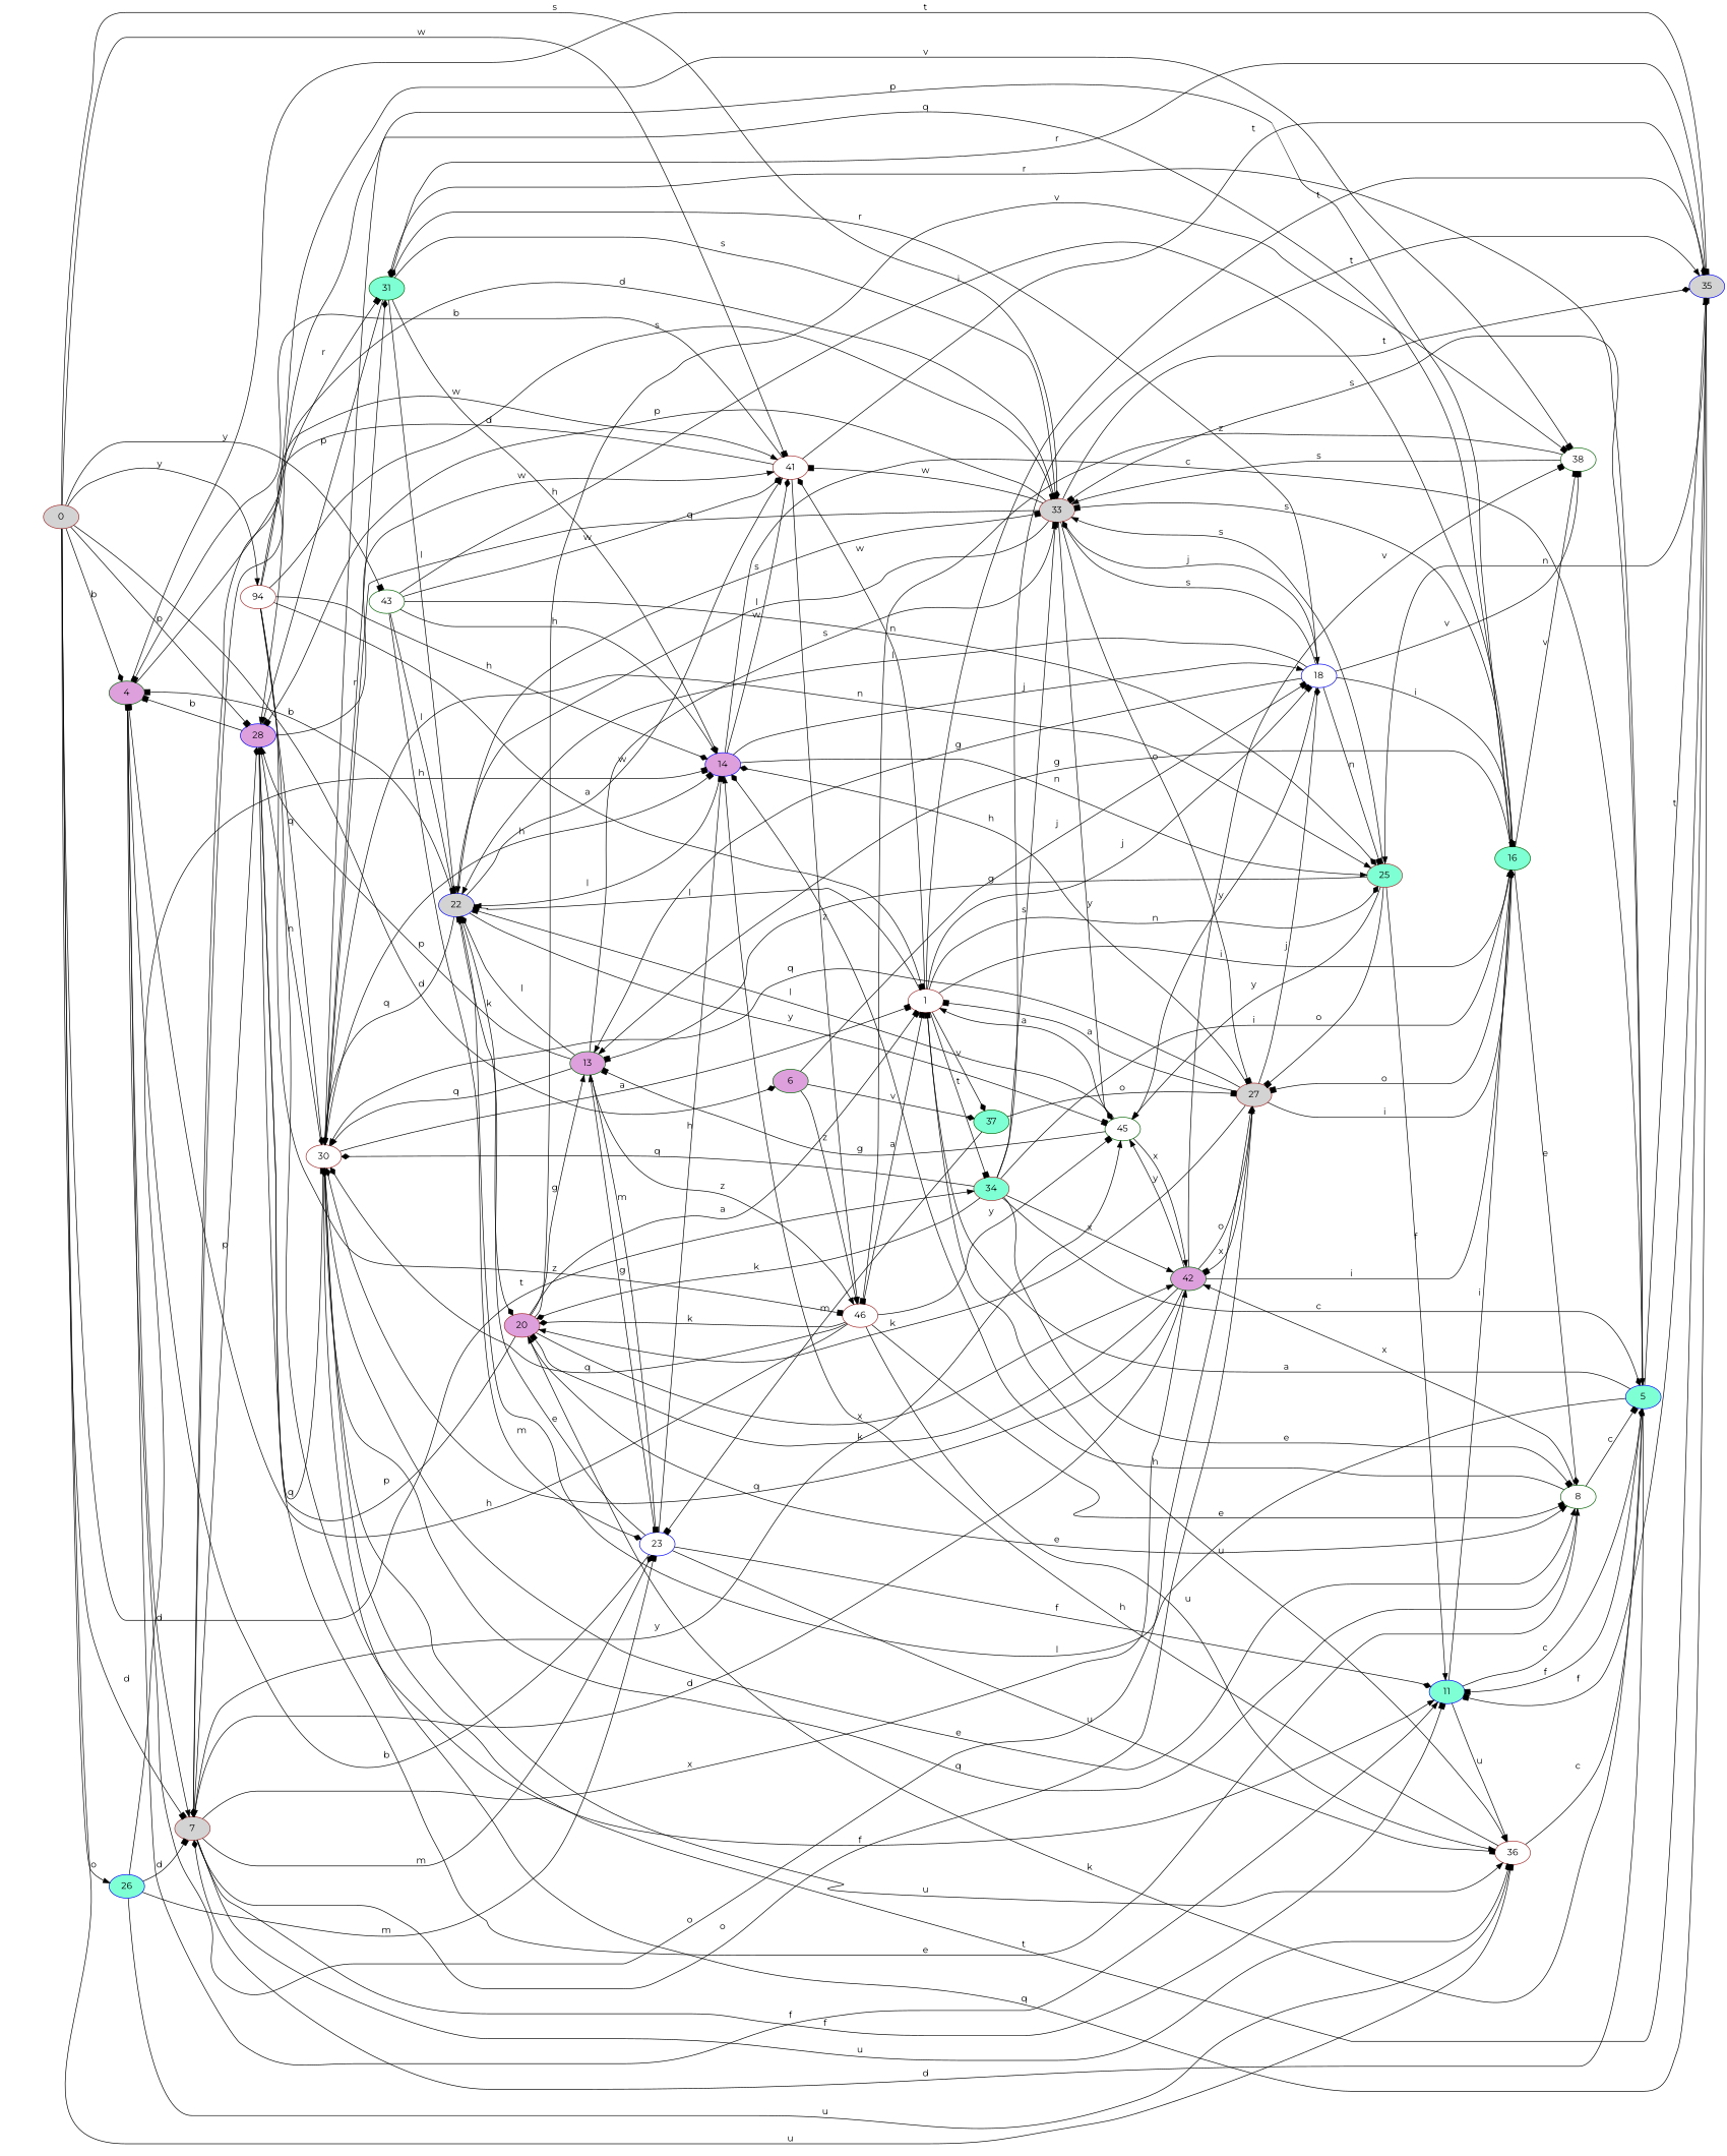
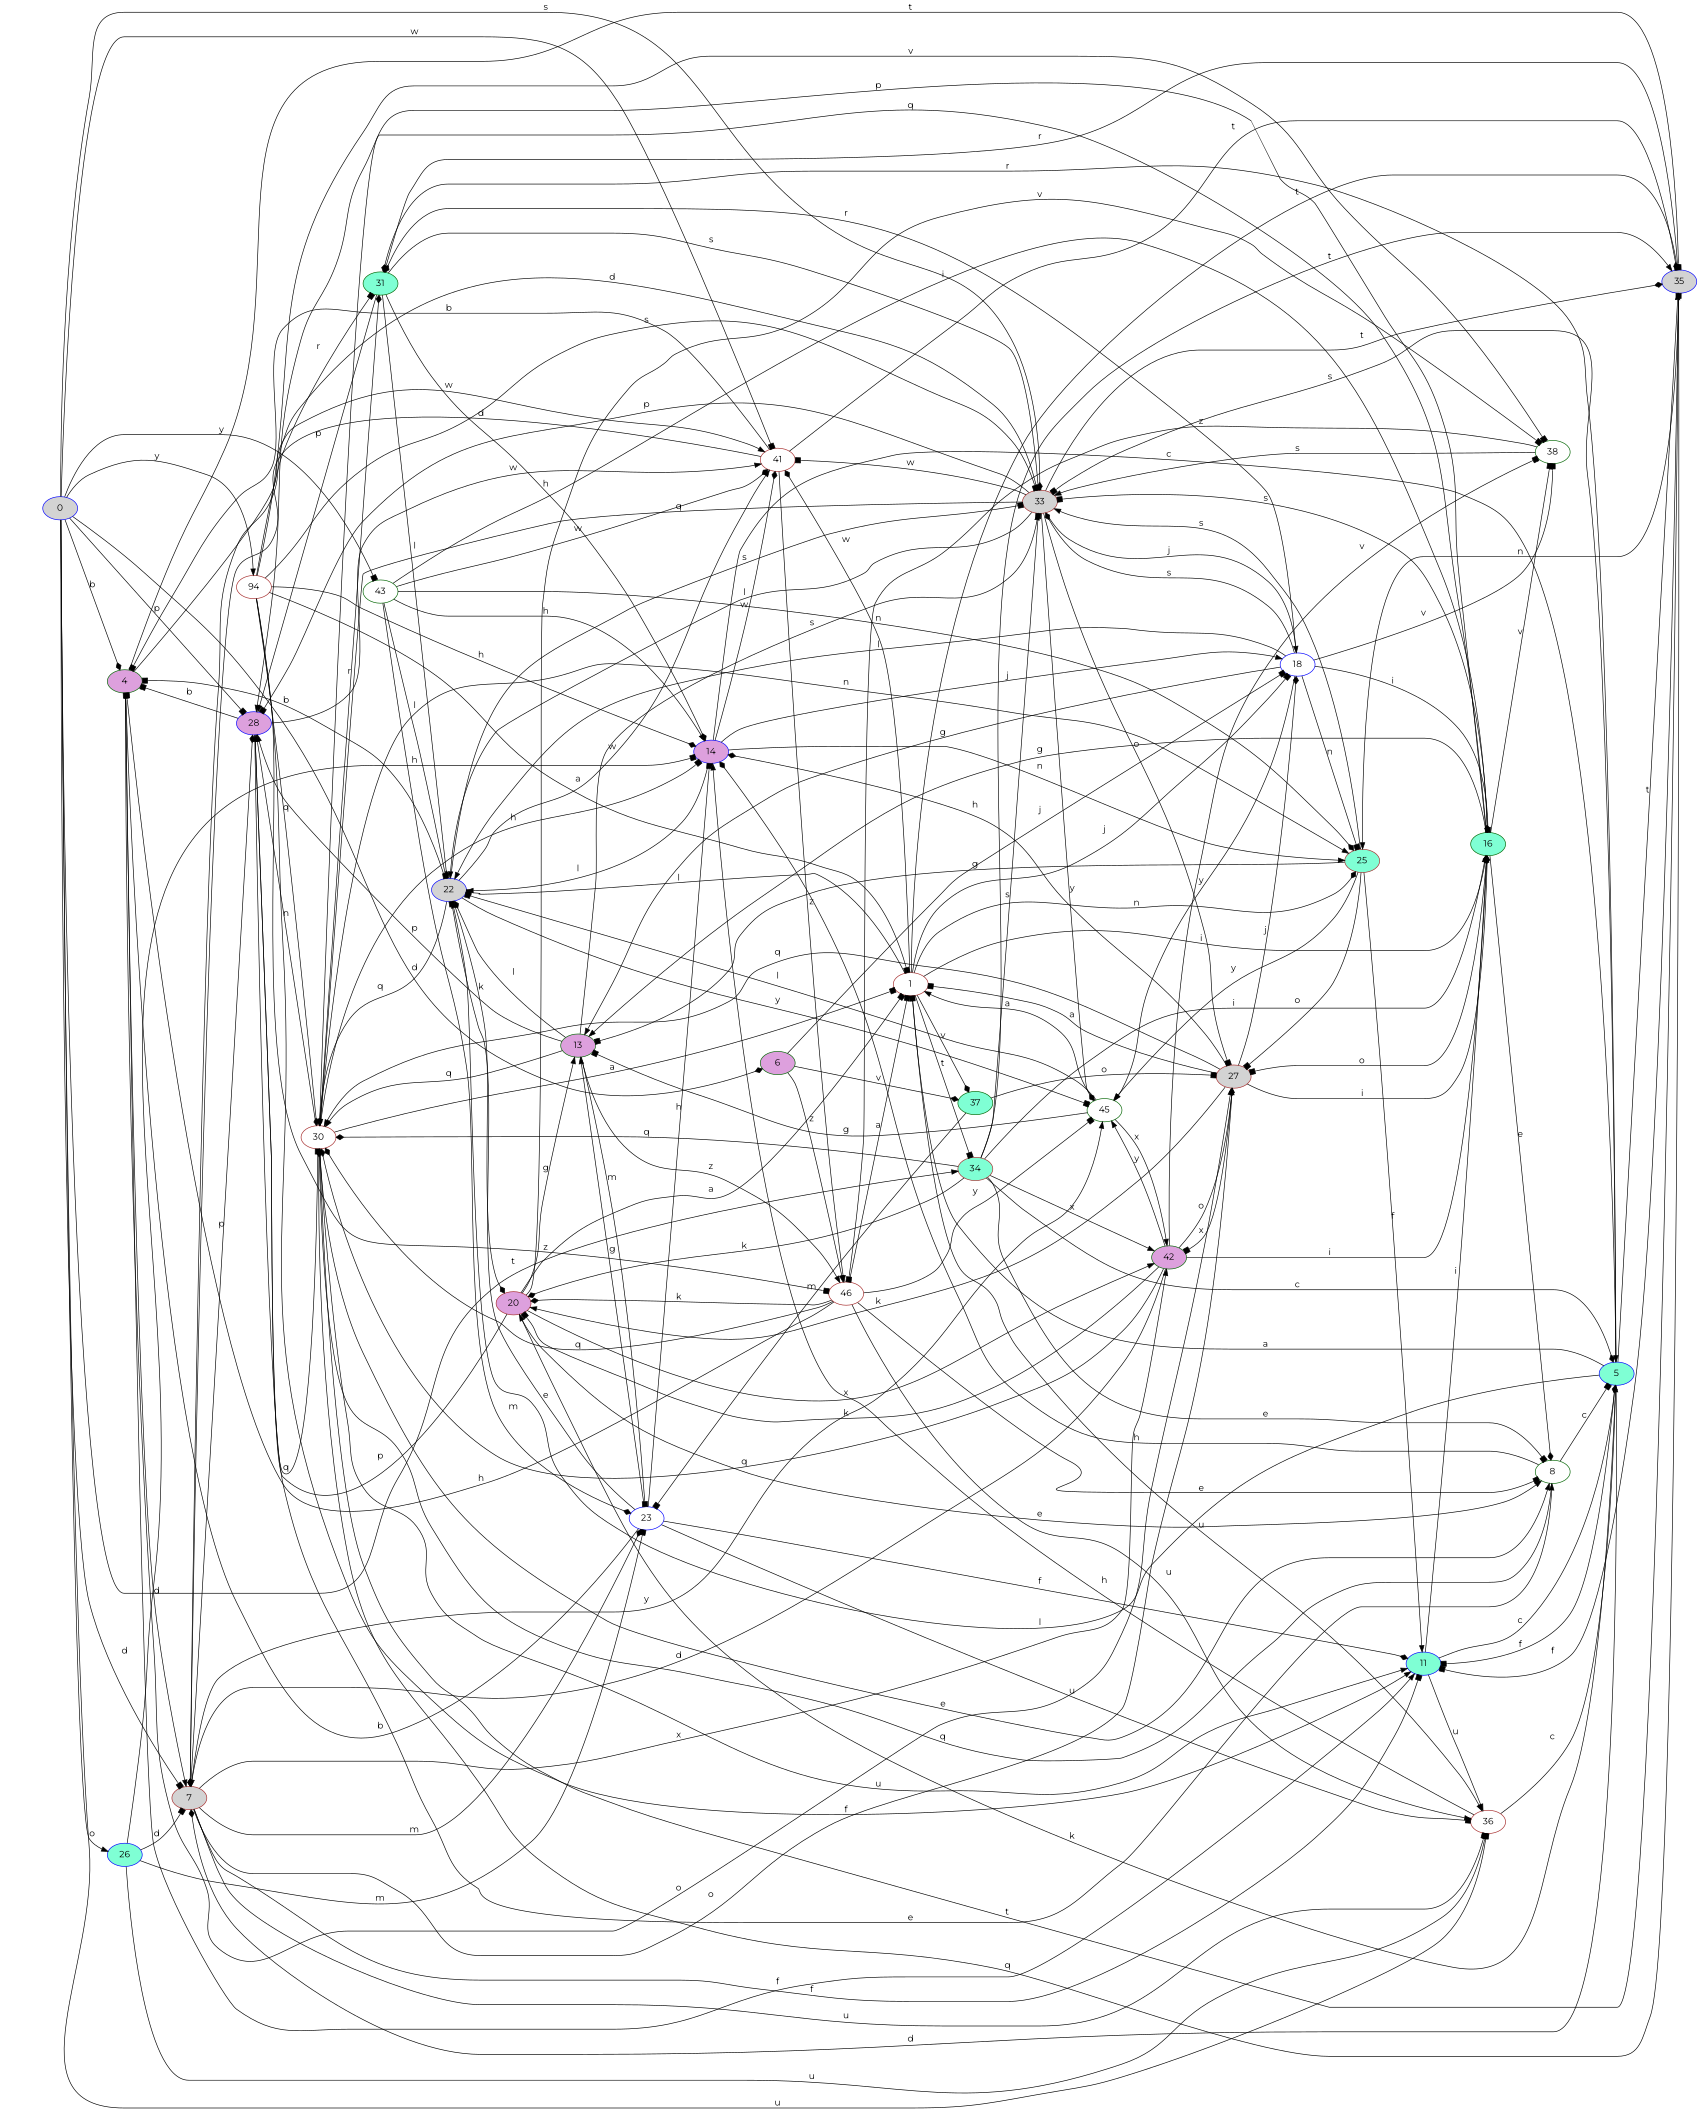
  strict digraph {
    fontname=Montserrat
    rankdir=LR
    node [color=brown fillcolor=white fontname=Montserrat style=filled]
    edge [arrowhead=box fontname=Montserrat]
-   0 [fillcolor=lightgrey]
+   0 [color=blue fillcolor=lightgrey]
    4 [color=darkgreen fillcolor=plum]
    6 [color=darkgreen fillcolor=plum]
    7 [fillcolor=lightgrey]
    26 [color=blue fillcolor=aquamarine]
    28 [color=blue fillcolor=plum]
    33 [fillcolor=lightgrey]
    34 [fillcolor=aquamarine]
    36
    41
    43 [color=darkgreen]
    n12 [label=94]
    35 [color=blue fillcolor=lightgrey]
    11 [color=blue fillcolor=aquamarine]
    27 [fillcolor=lightgrey]
    18 [color=blue]
    37 [color=darkgreen fillcolor=aquamarine]
    46
    23 [color=blue]
    42 [color=darkgreen fillcolor=plum]
    45 [color=darkgreen]
    14 [color=blue fillcolor=plum]
    8 [color=darkgreen]
    30
    22 [color=blue fillcolor=lightgrey]
    16 [color=darkgreen fillcolor=aquamarine]
    5 [color=blue fillcolor=aquamarine]
    20 [fillcolor=plum]
    25 [fillcolor=aquamarine]
    1
    31 [color=darkgreen fillcolor=aquamarine]
    38 [color=darkgreen]
    13 [color=darkgreen fillcolor=plum]
    0 -> 4 [arrowhead=diamond label=b]
    0 -> 6 [arrowhead=diamond label=d]
    0 -> 7 [label=d]
    0 -> 26 [arrowhead=normal label=o]
    0 -> 28 [label=p]
    0 -> 33 [arrowhead=diamond label=s]
    0 -> 34 [arrowhead=normal label=t]
    0 -> 36 [label=u]
    0 -> 41 [label=w]
    0 -> 43 [label=y]
    0 -> n12 [arrowhead=normal label=y]
    4 -> 7 [arrowhead=normal label=d]
    4 -> 41 [arrowhead=normal label=w]
    4 -> 35 [label=t]
    4 -> 11 [arrowhead=normal label=f]
    4 -> 27 [arrowhead=normal label=o]
    6 -> 18 [label=j]
    6 -> 37 [arrowhead=diamond label=v]
    6 -> 46 [arrowhead=normal label=z]
    7 -> 28 [arrowhead=diamond label=p]
    7 -> 36 [label=u]
    7 -> 11 [label=f]
    7 -> 27 [arrowhead=normal label=o]
    7 -> 23 [arrowhead=diamond label=m]
    7 -> 42 [arrowhead=normal label=x]
    7 -> 45 [arrowhead=normal label=y]
    26 -> 7 [label=d]
    26 -> 36 [label=u]
    26 -> 23 [label=m]
    26 -> 14 [label=h]
    28 -> 4 [label=b]
    28 -> 41 [arrowhead=normal label=w]
    28 -> 8 [arrowhead=normal label=e]
    28 -> 30 [label=q]
    33 -> 7 [arrowhead=diamond label=d]
    33 -> 28 [label=p]
    33 -> 41 [label=w]
    33 -> 35 [arrowhead=diamond label=t]
    33 -> 27 [label=o]
    33 -> 18 [arrowhead=normal label=j]
    33 -> 45 [arrowhead=diamond label=y]
    33 -> 30 [arrowhead=normal label=q]
    33 -> 22 [arrowhead=normal label=l]
    34 -> 33 [label=s]
    34 -> 35 [arrowhead=normal label=t]
    34 -> 42 [arrowhead=normal label=x]
    34 -> 8 [label=e]
    34 -> 30 [arrowhead=diamond label=q]
    34 -> 16 [arrowhead=normal label=i]
    34 -> 5 [arrowhead=diamond label=c]
    34 -> 20 [arrowhead=diamond label=k]
    36 -> 14 [arrowhead=normal label=h]
    36 -> 5 [arrowhead=normal label=c]
    41 -> 4 [label=b]
    41 -> 7 [arrowhead=diamond label=d]
    41 -> 35 [arrowhead=diamond label=t]
    41 -> 46 [arrowhead=normal label=z]
    43 -> 41 [arrowhead=diamond label=w]
    43 -> 23 [arrowhead=diamond label=m]
    43 -> 14 [arrowhead=normal label=h]
    43 -> 22 [label=l]
    43 -> 16 [arrowhead=diamond label=i]
    43 -> 25 [arrowhead=diamond label=n]
    n12 -> 33 [label=s]
    n12 -> 11 [arrowhead=normal label=f]
    n12 -> 46 [label=z]
    n12 -> 14 [arrowhead=diamond label=h]
    n12 -> 30 [arrowhead=diamond label=q]
    n12 -> 1 [label=a]
    n12 -> 31 [label=r]
    n12 -> 38 [label=v]
    35 -> 11 [label=f]
    35 -> 30 [arrowhead=diamond label=q]
    35 -> 25 [arrowhead=normal label=n]
    35 -> 31 [arrowhead=normal label=r]
    11 -> 36 [arrowhead=normal label=u]
    11 -> 16 [arrowhead=diamond label=i]
    11 -> 5 [arrowhead=diamond label=c]
    27 -> 18 [arrowhead=diamond label=j]
    27 -> 42 [label=x]
    27 -> 14 [arrowhead=diamond label=h]
    27 -> 30 [arrowhead=normal label=q]
    27 -> 16 [arrowhead=diamond label=i]
    27 -> 20 [arrowhead=normal label=k]
    27 -> 1 [label=a]
    18 -> 33 [arrowhead=diamond label=s]
    18 -> 45 [arrowhead=normal label=y]
    18 -> 22 [arrowhead=normal label=l]
    18 -> 16 [label=i]
    18 -> 25 [label=n]
    18 -> 31 [arrowhead=diamond label=r]
    18 -> 38 [label=v]
    18 -> 13 [arrowhead=normal label=g]
    37 -> 27 [label=o]
    37 -> 23 [label=m]
    46 -> 4 [label=h]
    46 -> 36 [arrowhead=normal label=u]
    46 -> 45 [label=y]
    46 -> 8 [label=e]
    46 -> 30 [arrowhead=diamond label=q]
    46 -> 20 [arrowhead=diamond label=k]
    46 -> 1 [label=a]
    23 -> 4 [label=b]
    23 -> 36 [label=u]
    23 -> 11 [arrowhead=diamond label=f]
    23 -> 14 [label=h]
    23 -> 22 [label=e]
    23 -> 13 [arrowhead=normal label=g]
    42 -> 7 [arrowhead=normal label=d]
    42 -> 27 [arrowhead=diamond label=o]
    42 -> 45 [arrowhead=normal label=y]
    42 -> 30 [arrowhead=diamond label=q]
    42 -> 16 [arrowhead=normal label=i]
    42 -> 20 [label=k]
    42 -> 38 [label=v]
    45 -> 42 [arrowhead=normal label=x]
    45 -> 22 [label=l]
    45 -> 1 [arrowhead=normal label=a]
    45 -> 13 [label=g]
    14 -> 41 [arrowhead=diamond label=w]
    14 -> 18 [arrowhead=normal label=j]
    14 -> 22 [arrowhead=normal label=l]
    14 -> 5 [arrowhead=normal label=c]
    14 -> 25 [arrowhead=normal label=n]
-   8 -> 42 [arrowhead=normal label=x]
    8 -> 14 [arrowhead=diamond label=h]
    8 -> 30 [arrowhead=diamond label=q]
    8 -> 5 [label=c]
    30 -> 28 [arrowhead=normal label=n]
-   30 -> 36 [arrowhead=normal label=u]
+   30 -> 11 [arrowhead=normal label=u]
    30 -> 35 [label=t]
    30 -> 14 [label=h]
    30 -> 8 [arrowhead=normal label=e]
    30 -> 25 [arrowhead=normal label=n]
    30 -> 1 [label=a]
    30 -> 31 [arrowhead=diamond label=r]
    22 -> 4 [label=b]
    22 -> 33 [label=s]
    22 -> 41 [arrowhead=normal label=w]
    22 -> 45 [label=y]
    22 -> 30 [arrowhead=diamond label=q]
    22 -> 20 [arrowhead=diamond label=k]
    16 -> 28 [arrowhead=normal label=p]
    16 -> 33 [label=s]
    16 -> 27 [label=o]
    16 -> 8 [arrowhead=diamond label=e]
    16 -> 30 [arrowhead=normal label=q]
    16 -> 38 [label=v]
    16 -> 13 [arrowhead=normal label=g]
    5 -> 7 [arrowhead=diamond label=d]
    5 -> 33 [label=s]
    5 -> 35 [arrowhead=normal label=t]
    5 -> 11 [label=f]
    5 -> 22 [arrowhead=normal label=l]
    5 -> 20 [arrowhead=normal label=k]
    5 -> 1 [label=a]
    5 -> 31 [arrowhead=diamond label=r]
    20 -> 28 [arrowhead=normal label=p]
    20 -> 42 [arrowhead=normal label=x]
    20 -> 8 [arrowhead=normal label=e]
    20 -> 1 [label=a]
    20 -> 38 [label=v]
    20 -> 13 [arrowhead=normal label=g]
    25 -> 33 [arrowhead=normal label=s]
    25 -> 11 [arrowhead=normal label=f]
    25 -> 27 [label=o]
    25 -> 45 [arrowhead=normal label=y]
    25 -> 13 [label=g]
    1 -> 34 [label=t]
    1 -> 36 [arrowhead=normal label=u]
    1 -> 41 [arrowhead=diamond label=w]
    1 -> 35 [label=t]
    1 -> 18 [label=j]
    1 -> 37 [arrowhead=diamond label=v]
    1 -> 22 [label=l]
    1 -> 16 [arrowhead=diamond label=i]
    1 -> 25 [arrowhead=diamond label=n]
    31 -> 28 [arrowhead=normal label=p]
    31 -> 33 [label=s]
    31 -> 14 [arrowhead=diamond label=h]
    31 -> 22 [arrowhead=diamond label=l]
    38 -> 33 [arrowhead=normal label=s]
    38 -> 46 [label=z]
    13 -> 28 [arrowhead=normal label=p]
    13 -> 33 [arrowhead=normal label=s]
    13 -> 46 [arrowhead=normal label=z]
    13 -> 23 [label=m]
    13 -> 30 [arrowhead=normal label=q]
    13 -> 22 [arrowhead=diamond label=l]
  }
